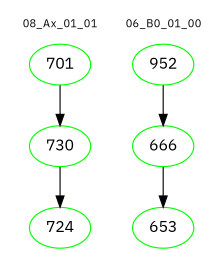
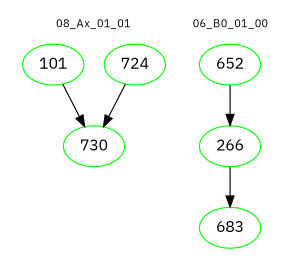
  digraph {
    fontname="IBM Plex Sans"
    node [color=green fontname="IBM Plex Sans"]
    edge [color=black fontname="IBM Plex Sans"]
    n1 [label=724]
    n2 [label=730]
-   n3 [label=701]
-   n4 [label=952]
-   n5 [label=666]
-   n6 [label=653]
+   n3 [label=101]
+   n4 [label=652]
+   n5 [label=266]
+   n6 [label=683]
    subgraph cluster_1 {
      color=white
      fontsize=10
      label="08_Ax_01_01"
      n1
      n2
      n3
    }
    subgraph cluster_2 {
      color=white
      fontsize=10
      label="06_B0_01_00"
      n4
      n5
      n6
    }
-   n2 -> n1
+   n1 -> n2
    n3 -> n2
    n4 -> n5
    n5 -> n6
  }
